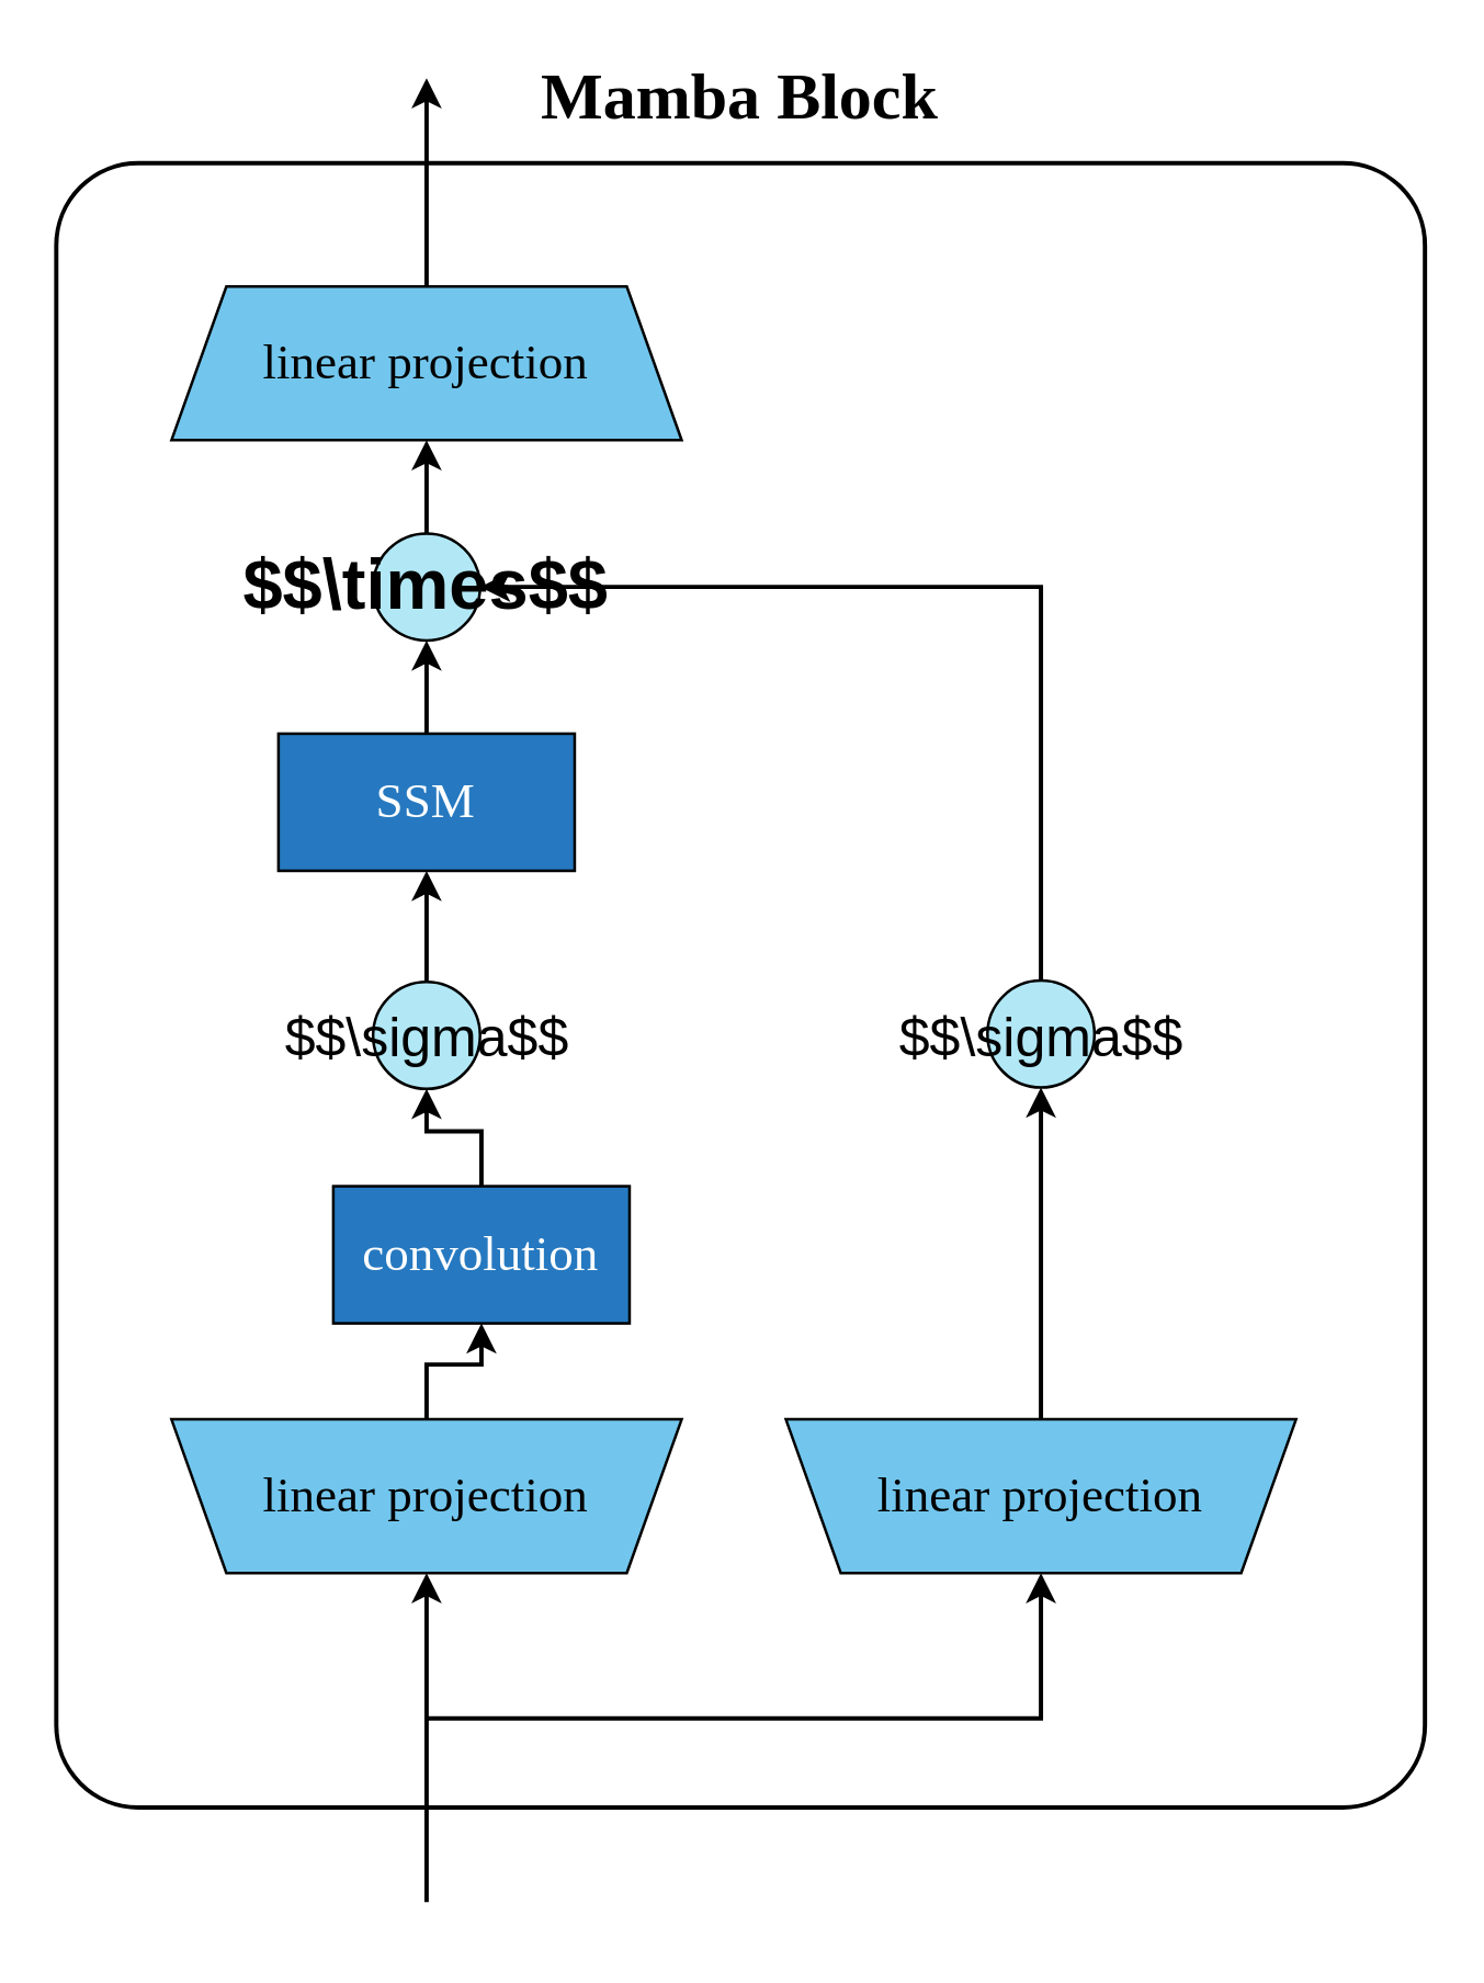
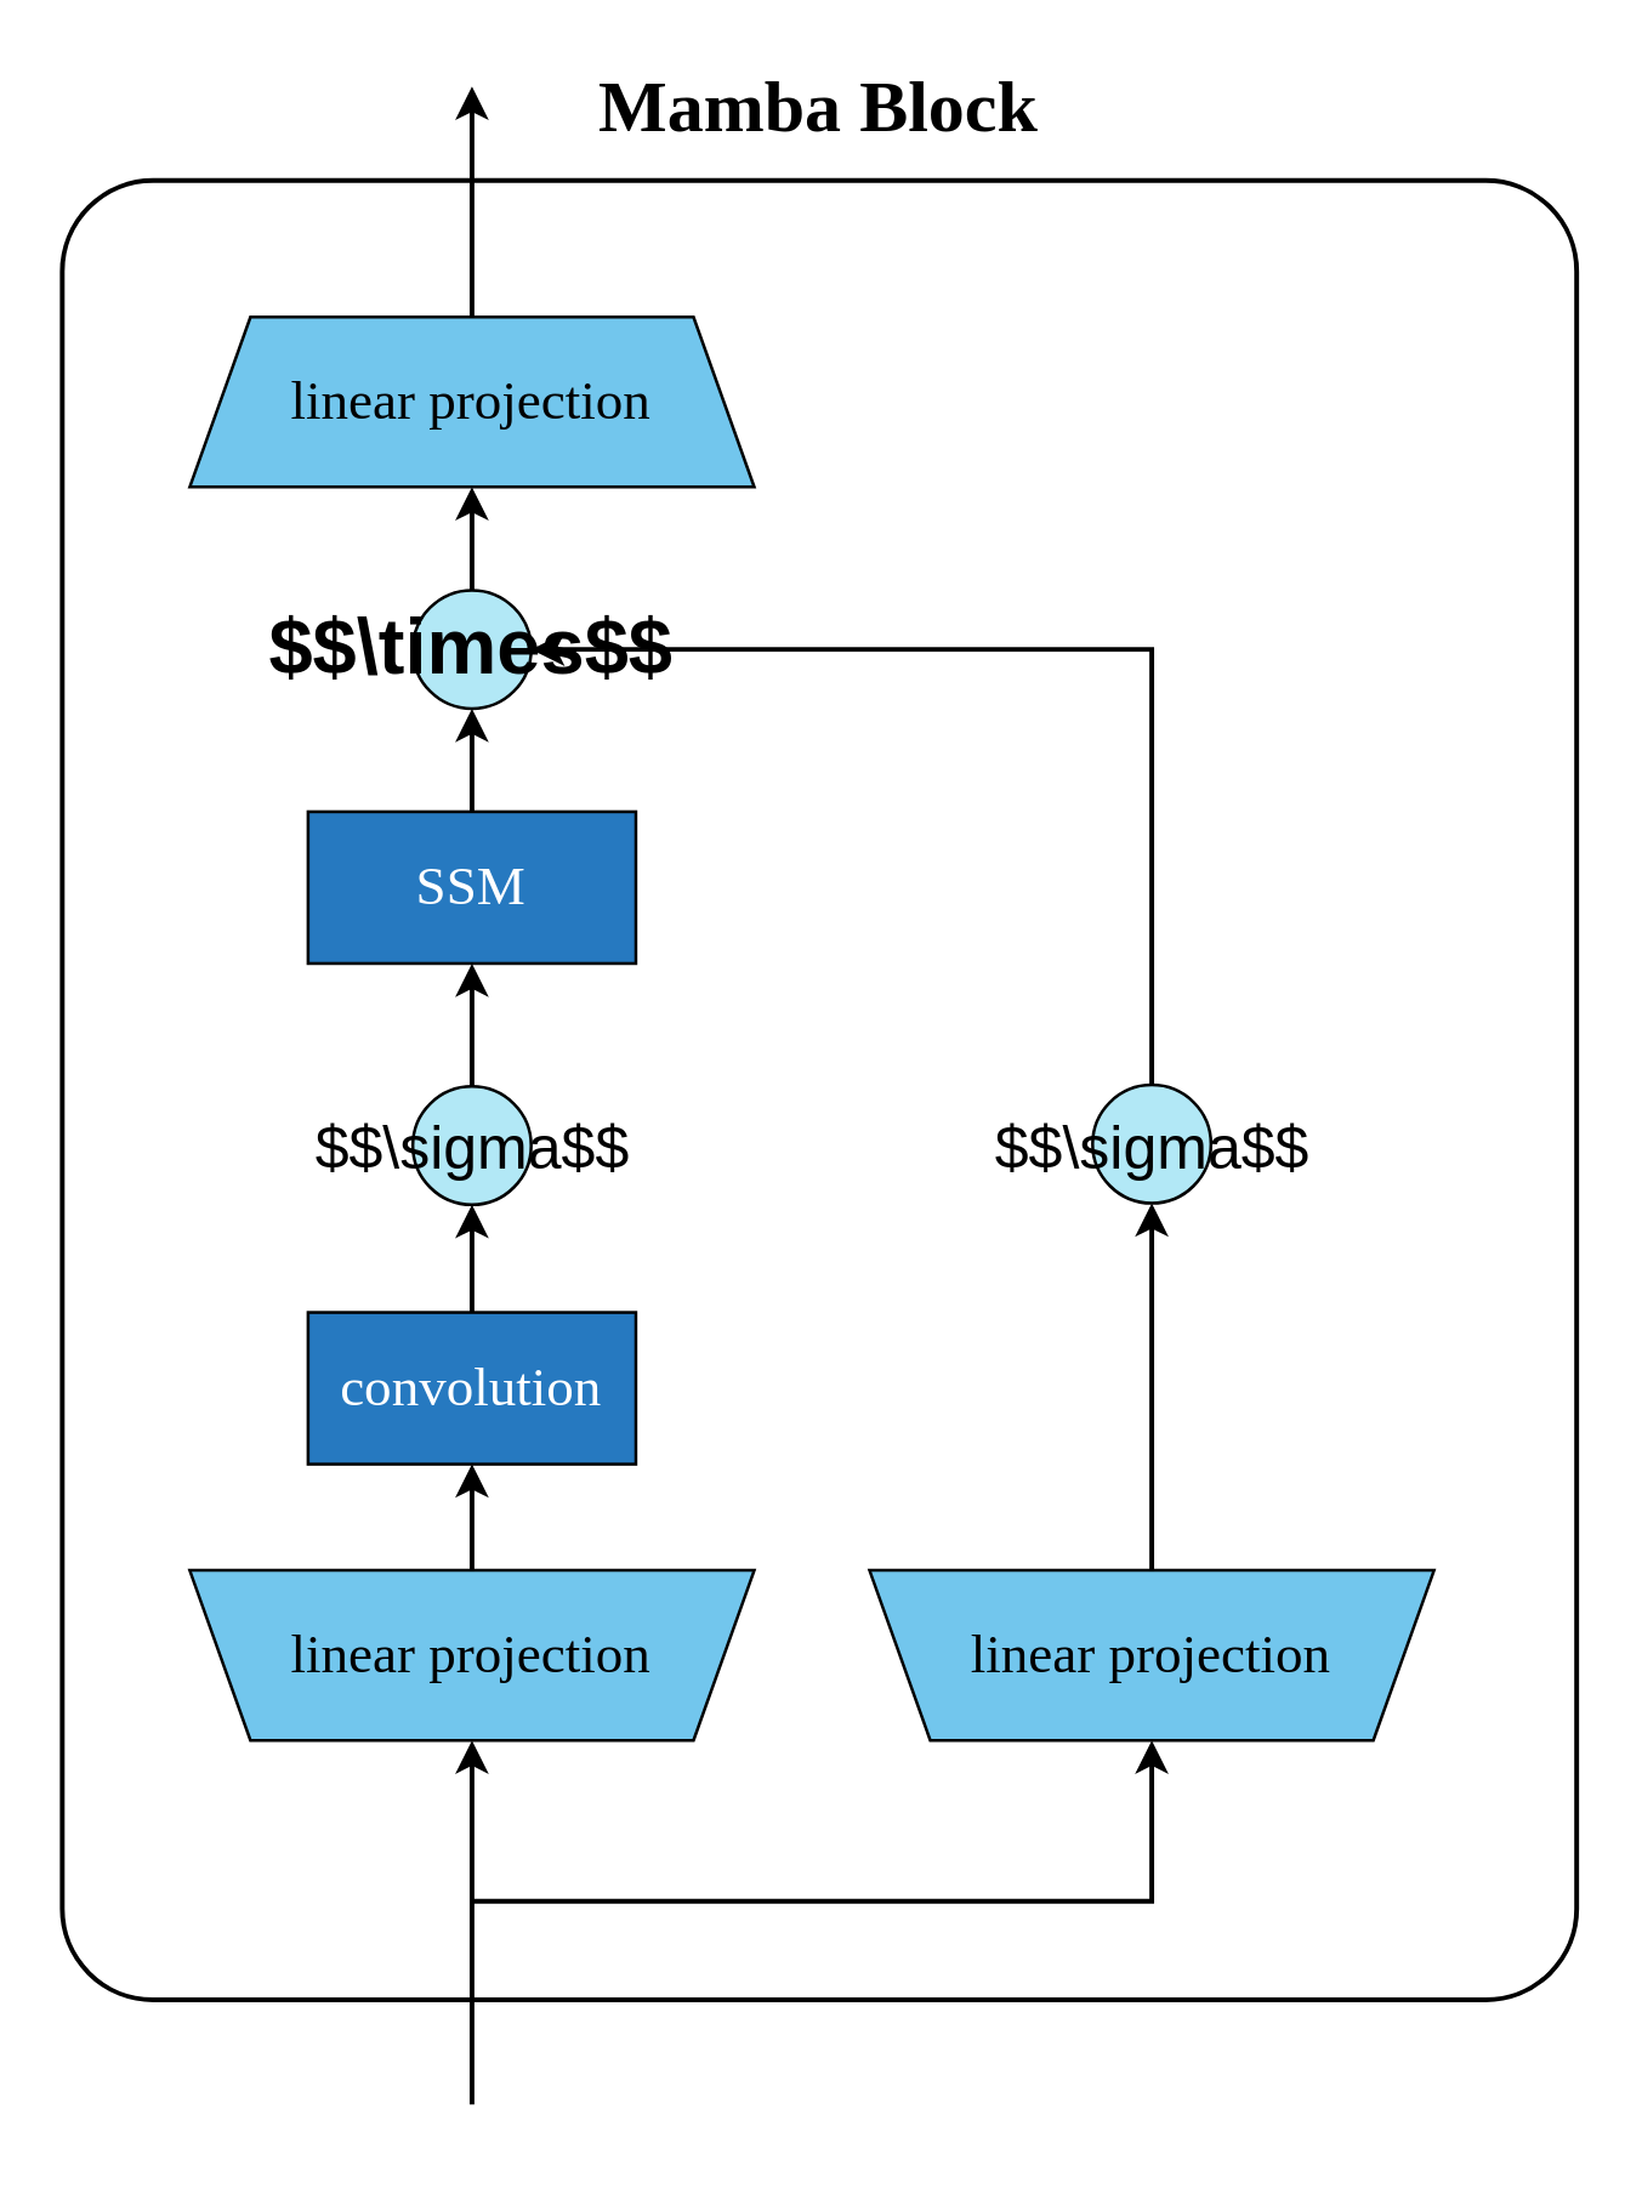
  <mxCell id="0" />
  <mxCell id="1" parent="0" />
  <mxCell id="2" value="" style="whiteSpace=wrap;html=1;strokeWidth=1.575;rounded=1;arcSize=6;" parent="1" vertex="1"><mxGeometry x="20" y="59" width="499" height="599.5" as="geometry" /></mxCell>
  <mxCell id="3" value="linear projection" style="shape=trapezoid;perimeter=trapezoidPerimeter;whiteSpace=wrap;html=1;fixedSize=1;fontFamily=Source Sans Pro;fontSize=18;gradientColor=none;fillColor=#72C6ED;" parent="1" vertex="1"><mxGeometry x="62" y="104" width="186" height="56" as="geometry" /></mxCell>
  <mxCell id="4" style="edgeStyle=orthogonalEdgeStyle;rounded=0;orthogonalLoop=1;jettySize=auto;html=1;exitX=0.5;exitY=0;exitDx=0;exitDy=0;strokeWidth=1.575;" parent="1" source="5" target="13" edge="1"><mxGeometry relative="1" as="geometry" /></mxCell>
  <mxCell id="5" value="SSM" style="rounded=0;whiteSpace=wrap;html=1;fontSize=18;fillColor=#2679C0;fontColor=#FFFFFF;fontFamily=Source Sans Pro;" parent="1" vertex="1"><mxGeometry x="101" y="267" width="108" height="50" as="geometry" /></mxCell>
  <mxCell id="6" style="edgeStyle=orthogonalEdgeStyle;rounded=0;orthogonalLoop=1;jettySize=auto;html=1;exitX=0.5;exitY=0;exitDx=0;exitDy=0;entryX=0.5;entryY=1;entryDx=0;entryDy=0;strokeWidth=1.575;" parent="1" source="7" target="11" edge="1"><mxGeometry relative="1" as="geometry" /></mxCell>
- <mxCell id="7" value="convolution" style="rounded=0;whiteSpace=wrap;html=1;fontSize=18;fillColor=#2679C0;fontColor=#FFFFFF;fontFamily=Source Sans Pro;" parent="1" vertex="1"><mxGeometry x="121" y="432" width="108" height="50" as="geometry" /></mxCell>
+ <mxCell id="7" value="convolution" style="rounded=0;whiteSpace=wrap;html=1;fontSize=18;fillColor=#2679C0;fontColor=#FFFFFF;fontFamily=Source Sans Pro;" parent="1" vertex="1"><mxGeometry x="101" y="432" width="108" height="50" as="geometry" /></mxCell>
  <mxCell id="8" style="edgeStyle=orthogonalEdgeStyle;rounded=0;orthogonalLoop=1;jettySize=auto;html=1;exitX=0.5;exitY=1;exitDx=0;exitDy=0;entryX=0.5;entryY=1;entryDx=0;entryDy=0;strokeWidth=1.575;" parent="1" source="9" target="7" edge="1"><mxGeometry relative="1" as="geometry" /></mxCell>
  <mxCell id="9" value="linear projection" style="shape=trapezoid;perimeter=trapezoidPerimeter;whiteSpace=wrap;html=1;fixedSize=1;fontFamily=Source Sans Pro;fontSize=18;gradientColor=none;fillColor=#72C6ED;direction=west;" parent="1" vertex="1"><mxGeometry x="62" y="517" width="186" height="56" as="geometry" /></mxCell>
  <mxCell id="10" style="edgeStyle=orthogonalEdgeStyle;rounded=0;orthogonalLoop=1;jettySize=auto;html=1;exitX=0.5;exitY=0;exitDx=0;exitDy=0;entryX=0.5;entryY=1;entryDx=0;entryDy=0;strokeWidth=1.575;" parent="1" source="11" target="5" edge="1"><mxGeometry relative="1" as="geometry" /></mxCell>
  <mxCell id="11" value="$$\sigma$$" style="ellipse;whiteSpace=wrap;html=1;aspect=fixed;fontSize=20;fontStyle=0;fillColor=#B2E8F6;" parent="1" vertex="1"><mxGeometry x="135.5" y="357.5" width="39" height="39" as="geometry" /></mxCell>
  <mxCell id="12" style="edgeStyle=orthogonalEdgeStyle;rounded=0;orthogonalLoop=1;jettySize=auto;html=1;exitX=0.5;exitY=0;exitDx=0;exitDy=0;entryX=0.5;entryY=1;entryDx=0;entryDy=0;startArrow=none;startFill=0;strokeWidth=1.575;" parent="1" source="13" target="3" edge="1"><mxGeometry relative="1" as="geometry" /></mxCell>
  <mxCell id="13" value="$$\times$$" style="ellipse;whiteSpace=wrap;html=1;aspect=fixed;fontSize=26;fontStyle=1;fillColor=#B2E8F6;verticalAlign=middle;horizontal=1;spacingBottom=1.968;spacingRight=1.968;" parent="1" vertex="1"><mxGeometry x="135.5" y="194" width="39" height="39" as="geometry" /></mxCell>
  <mxCell id="14" style="edgeStyle=orthogonalEdgeStyle;rounded=0;orthogonalLoop=1;jettySize=auto;html=1;exitX=0.5;exitY=0;exitDx=0;exitDy=0;entryX=1;entryY=0.5;entryDx=0;entryDy=0;strokeWidth=1.575;" parent="1" source="15" target="13" edge="1"><mxGeometry relative="1" as="geometry" /></mxCell>
  <mxCell id="15" value="$$\sigma$$" style="ellipse;whiteSpace=wrap;html=1;aspect=fixed;fontSize=20;fontStyle=0;fillColor=#B2E8F6;" parent="1" vertex="1"><mxGeometry x="359.5" y="357" width="39" height="39" as="geometry" /></mxCell>
  <mxCell id="16" style="edgeStyle=orthogonalEdgeStyle;rounded=0;orthogonalLoop=1;jettySize=auto;html=1;exitX=0.5;exitY=1;exitDx=0;exitDy=0;entryX=0.5;entryY=1;entryDx=0;entryDy=0;strokeWidth=1.575;" parent="1" source="17" target="15" edge="1"><mxGeometry relative="1" as="geometry" /></mxCell>
  <mxCell id="17" value="linear projection" style="shape=trapezoid;perimeter=trapezoidPerimeter;whiteSpace=wrap;html=1;fixedSize=1;fontFamily=Source Sans Pro;fontSize=18;gradientColor=none;fillColor=#72C6ED;direction=west;" parent="1" vertex="1"><mxGeometry x="286" y="517" width="186" height="56" as="geometry" /></mxCell>
  <mxCell id="18" value="" style="rounded=0;whiteSpace=wrap;html=1;strokeColor=none;" parent="1" vertex="1"><mxGeometry x="95" y="693" width="120" height="8" as="geometry" /></mxCell>
  <mxCell id="19" value="" style="endArrow=classic;html=1;rounded=0;exitX=0.5;exitY=0;exitDx=0;exitDy=0;entryX=0.5;entryY=1;entryDx=0;entryDy=0;strokeWidth=1.575;" parent="1" source="3" target="20" edge="1"><mxGeometry width="50" height="50" relative="1" as="geometry"><mxPoint x="187" y="346" as="sourcePoint" /><mxPoint x="155" y="35" as="targetPoint" /></mxGeometry></mxCell>
  <mxCell id="20" value="" style="rounded=0;whiteSpace=wrap;html=1;strokeColor=none;" parent="1" vertex="1"><mxGeometry x="95" y="24" width="120" height="4" as="geometry" /></mxCell>
  <mxCell id="21" style="edgeStyle=orthogonalEdgeStyle;rounded=0;orthogonalLoop=1;jettySize=auto;html=1;exitX=0.5;exitY=0;exitDx=0;exitDy=0;entryX=0.5;entryY=0;entryDx=0;entryDy=0;strokeWidth=1.575;" parent="1" source="18" target="9" edge="1"><mxGeometry relative="1" as="geometry" /></mxCell>
  <mxCell id="22" value="" style="endArrow=classic;html=1;rounded=0;strokeWidth=1.575;entryX=0.5;entryY=0;entryDx=0;entryDy=0;" parent="1" target="17" edge="1"><mxGeometry width="50" height="50" relative="1" as="geometry"><mxPoint x="155" y="626" as="sourcePoint" /><mxPoint x="382" y="570" as="targetPoint" /><Array as="points"><mxPoint x="379" y="626" /></Array></mxGeometry></mxCell>
  <mxCell id="23" value="Mamba Block" style="text;html=1;align=center;verticalAlign=middle;whiteSpace=wrap;rounded=0;fontSize=24;fontStyle=1;fontFamily=Source Sans Pro;" vertex="1" parent="1"><mxGeometry x="194" y="20" width="151" height="30" as="geometry" /></mxCell>
